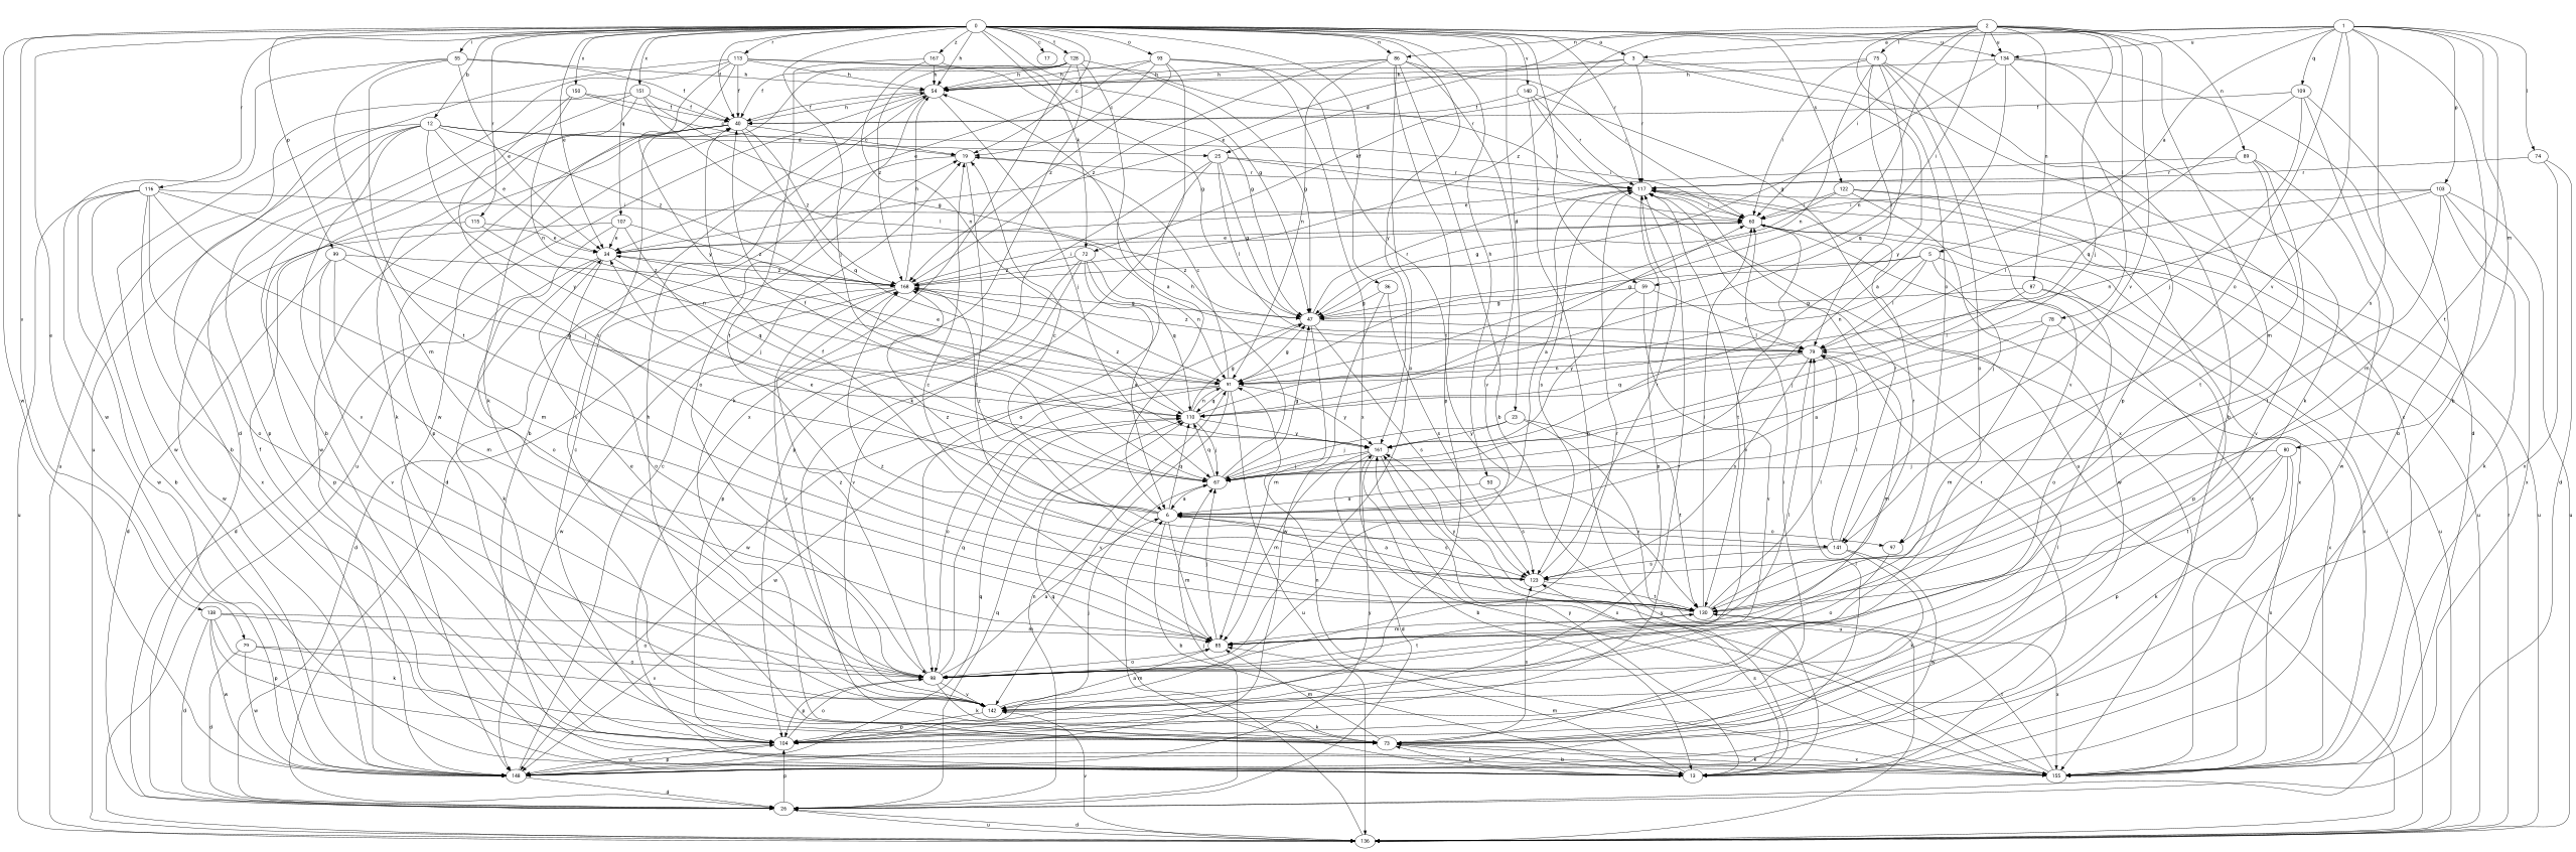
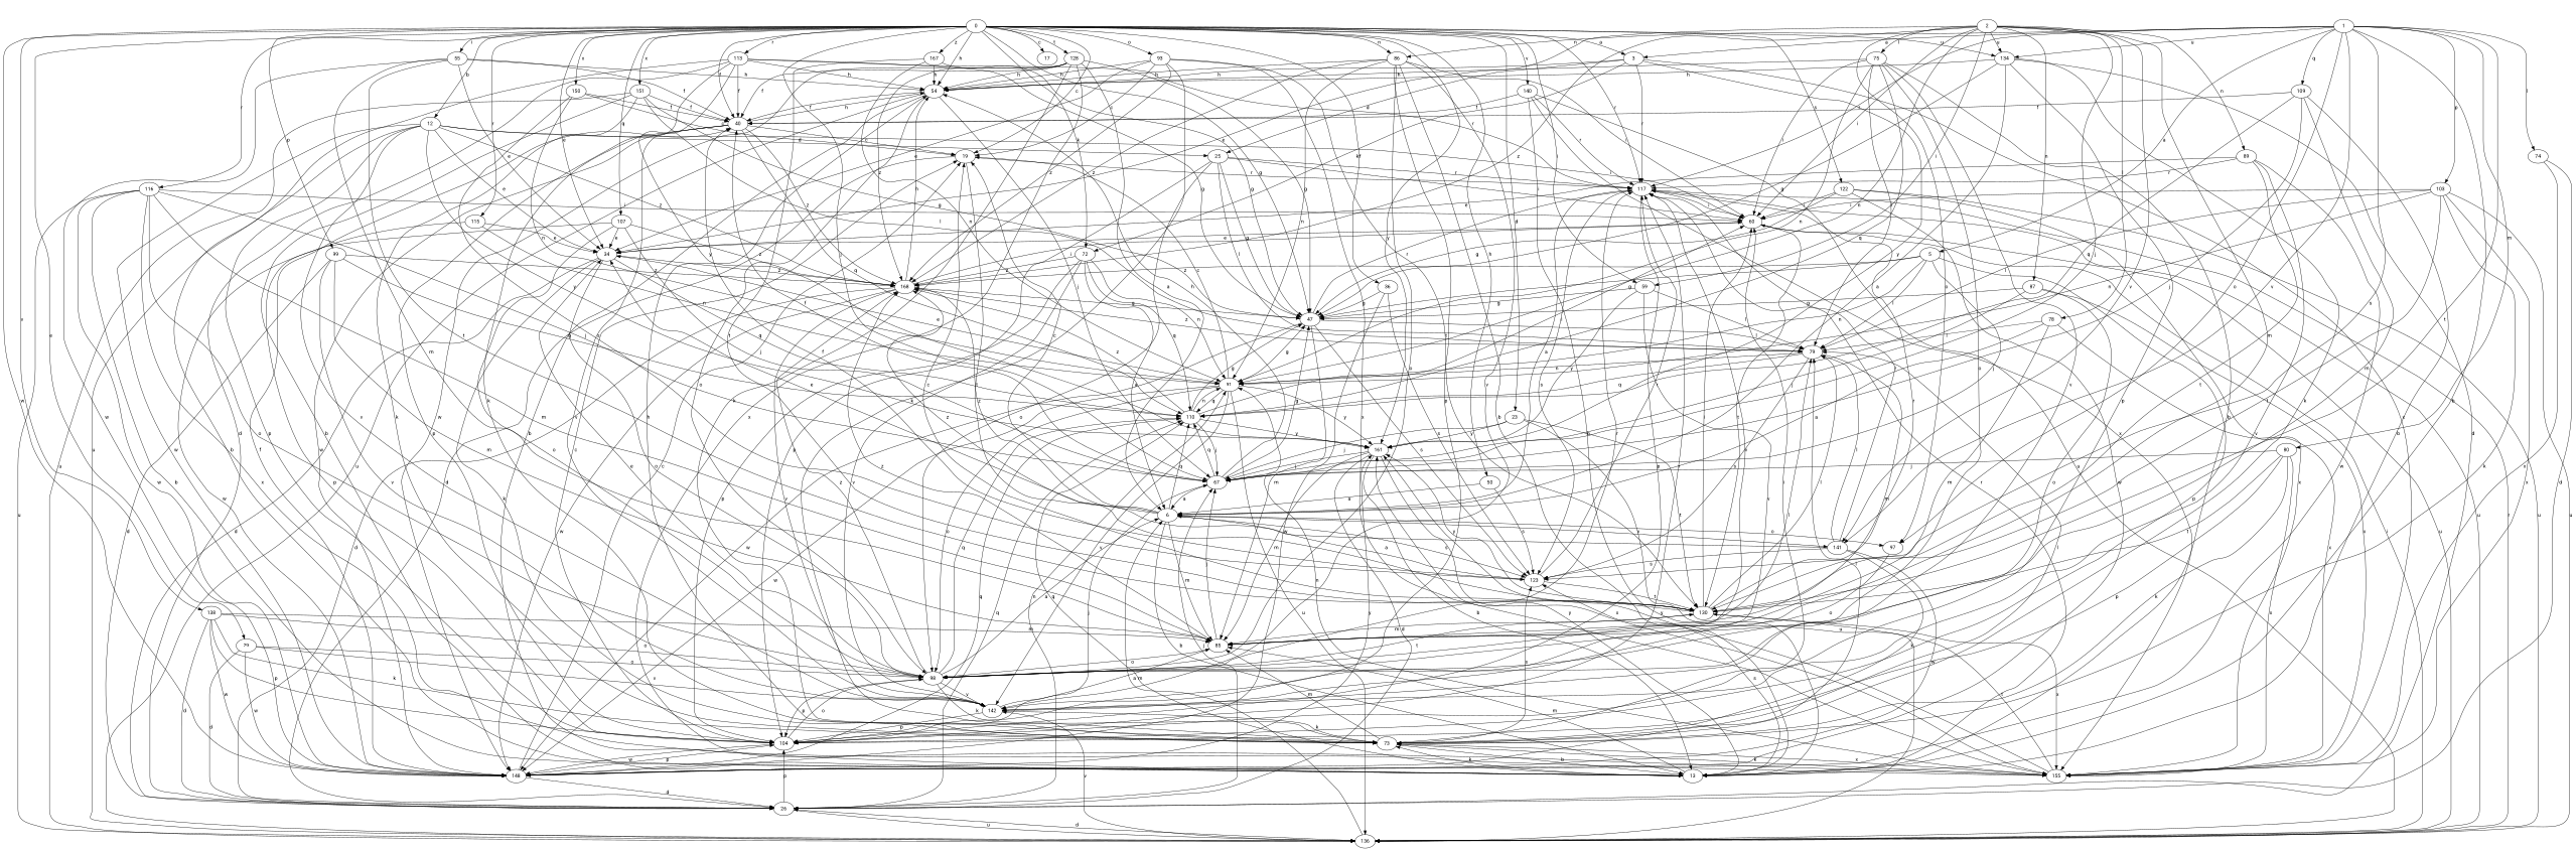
  strict digraph {
    fontname=Roboto
    node [fontname=Roboto]
    edge [fontname=Roboto]
    0
    3
    12
    17
    19
    23
    29
    34
    36
    40
    47
    50
    54
    55
    59
    67
    72
    86
    93
    99
    107
    113
    115
    116
    117
    122
    128
    134
    138
    140
    148
    150
    151
    161
    167
    25
    155
    13
    60
    168
    104
    142
    130
    26
    136
    98
    110
    73
    123
    85
    79
    6
    91
    1
    5
    74
    80
    97
    103
    109
    141
    2
    75
    78
    87
    89
    0 -> 3 [label=a]
    0 -> 12 [label=b]
    0 -> 17 [label=c]
    0 -> 19 [label=c]
    0 -> 23 [label=d]
    0 -> 29 [label=e]
    0 -> 34 [label=e]
    0 -> 36 [label=f]
    0 -> 40 [label=f]
    0 -> 47 [label=g]
    0 -> 50 [label=h]
    0 -> 54 [label=h]
    0 -> 55 [label=i]
    0 -> 59 [label=i]
    0 -> 67 [label=j]
    0 -> 72 [label=k]
    0 -> 86 [label=n]
    0 -> 93 [label=o]
    0 -> 99 [label=p]
    0 -> 107 [label=q]
    0 -> 113 [label=r]
    0 -> 115 [label=r]
    0 -> 116 [label=r]
    0 -> 117 [label=r]
    0 -> 122 [label=s]
    0 -> 128 [label=t]
    0 -> 134 [label=u]
    0 -> 138 [label=v]
    0 -> 140 [label=v]
    0 -> 148 [label=w]
    0 -> 150 [label=x]
    0 -> 151 [label=x]
    0 -> 161 [label=y]
    0 -> 167 [label=z]
    3 -> 54 [label=h]
    3 -> 72 [label=k]
    3 -> 117 [label=r]
    3 -> 161 [label=y]
    3 -> 25 [label=d]
    3 -> 155 [label=x]
    12 -> 34 [label=e]
    12 -> 148 [label=w]
    12 -> 161 [label=y]
    12 -> 25 [label=d]
    12 -> 13 [label=b]
    12 -> 60 [label=i]
    12 -> 168 [label=z]
    12 -> 104 [label=p]
    12 -> 142 [label=v]
    19 -> 117 [label=r]
    19 -> 130 [label=t]
    19 -> 26 [label=d]
    23 -> 67 [label=j]
    23 -> 161 [label=y]
    23 -> 130 [label=t]
    23 -> 136 [label=u]
    29 -> 148 [label=w]
    29 -> 142 [label=v]
    29 -> 26 [label=d]
    29 -> 98 [label=o]
    34 -> 168 [label=z]
    34 -> 26 [label=d]
    34 -> 98 [label=o]
    34 -> 110 [label=q]
    34 -> 73 [label=k]
    36 -> 47 [label=g]
    36 -> 148 [label=w]
    36 -> 123 [label=s]
    40 -> 19 [label=c]
    40 -> 54 [label=h]
    40 -> 148 [label=w]
    40 -> 168 [label=z]
    40 -> 104 [label=p]
    40 -> 142 [label=v]
    40 -> 110 [label=q]
    47 -> 117 [label=r]
    47 -> 148 [label=w]
    47 -> 123 [label=s]
    47 -> 85 [label=m]
    47 -> 79 [label=l]
    50 -> 123 [label=s]
    50 -> 6 [label=a]
    54 -> 40 [label=f]
    54 -> 67 [label=j]
    54 -> 13 [label=b]
    54 -> 136 [label=u]
    54 -> 98 [label=o]
    55 -> 34 [label=e]
    55 -> 40 [label=f]
    55 -> 54 [label=h]
    55 -> 148 [label=w]
    55 -> 130 [label=t]
    55 -> 85 [label=m]
    59 -> 47 [label=g]
    59 -> 161 [label=y]
    59 -> 142 [label=v]
    59 -> 79 [label=l]
    67 -> 40 [label=f]
    67 -> 47 [label=g]
    67 -> 54 [label=h]
    67 -> 110 [label=q]
    67 -> 6 [label=a]
    72 -> 168 [label=z]
    72 -> 104 [label=p]
    72 -> 142 [label=v]
    72 -> 110 [label=q]
    72 -> 6 [label=a]
    72 -> 91 [label=n]
    86 -> 54 [label=h]
    86 -> 13 [label=b]
    86 -> 60 [label=i]
    86 -> 168 [label=z]
    86 -> 104 [label=p]
    86 -> 142 [label=v]
    86 -> 98 [label=o]
    86 -> 91 [label=n]
    93 -> 19 [label=c]
    93 -> 34 [label=e]
    93 -> 54 [label=h]
    93 -> 155 [label=x]
    93 -> 168 [label=z]
    93 -> 130 [label=t]
    93 -> 73 [label=k]
    99 -> 168 [label=z]
    99 -> 142 [label=v]
    99 -> 26 [label=d]
    99 -> 110 [label=q]
    99 -> 85 [label=m]
    107 -> 34 [label=e]
    107 -> 67 [label=j]
    107 -> 148 [label=w]
    107 -> 168 [label=z]
    107 -> 98 [label=o]
    113 -> 40 [label=f]
    113 -> 47 [label=g]
    113 -> 54 [label=h]
    113 -> 117 [label=r]
    113 -> 161 [label=y]
    113 -> 26 [label=d]
    113 -> 136 [label=u]
    113 -> 73 [label=k]
    115 -> 34 [label=e]
    115 -> 104 [label=p]
    115 -> 91 [label=n]
    116 -> 67 [label=j]
    116 -> 148 [label=w]
    116 -> 155 [label=x]
    116 -> 13 [label=b]
    116 -> 60 [label=i]
    116 -> 136 [label=u]
    116 -> 98 [label=o]
    116 -> 85 [label=m]
    117 -> 60 [label=i]
    117 -> 104 [label=p]
    117 -> 142 [label=v]
    117 -> 136 [label=u]
    117 -> 123 [label=s]
    117 -> 6 [label=a]
    122 -> 47 [label=g]
    122 -> 148 [label=w]
    122 -> 155 [label=x]
    122 -> 60 [label=i]
    122 -> 136 [label=u]
    128 -> 40 [label=f]
    128 -> 47 [label=g]
    128 -> 54 [label=h]
    128 -> 148 [label=w]
    128 -> 155 [label=x]
    128 -> 168 [label=z]
    128 -> 73 [label=k]
    128 -> 6 [label=a]
    134 -> 47 [label=g]
    134 -> 54 [label=h]
    134 -> 104 [label=p]
    134 -> 26 [label=d]
    134 -> 73 [label=k]
    134 -> 6 [label=a]
    138 -> 148 [label=w]
    138 -> 104 [label=p]
    138 -> 26 [label=d]
    138 -> 98 [label=o]
    138 -> 73 [label=k]
    138 -> 85 [label=m]
    140 -> 40 [label=f]
    140 -> 117 [label=r]
    140 -> 155 [label=x]
    140 -> 13 [label=b]
    140 -> 136 [label=u]
    148 -> 19 [label=c]
    148 -> 40 [label=f]
    148 -> 161 [label=y]
    148 -> 104 [label=p]
    148 -> 26 [label=d]
    148 -> 110 [label=q]
    148 -> 79 [label=l]
    150 -> 19 [label=c]
    150 -> 40 [label=f]
    150 -> 123 [label=s]
    150 -> 91 [label=n]
    151 -> 40 [label=f]
    151 -> 47 [label=g]
    151 -> 13 [label=b]
    151 -> 136 [label=u]
    151 -> 73 [label=k]
    151 -> 79 [label=l]
    161 -> 67 [label=j]
    161 -> 155 [label=x]
    161 -> 13 [label=b]
    161 -> 26 [label=d]
    161 -> 85 [label=m]
    167 -> 47 [label=g]
    167 -> 54 [label=h]
    167 -> 130 [label=t]
    167 -> 91 [label=n]
    25 -> 47 [label=g]
    25 -> 117 [label=r]
    25 -> 60 [label=i]
    25 -> 104 [label=p]
    25 -> 98 [label=o]
    25 -> 79 [label=l]
    155 -> 161 [label=y]
    155 -> 130 [label=t]
    155 -> 73 [label=k]
    155 -> 91 [label=n]
    13 -> 117 [label=r]
    13 -> 161 [label=y]
    13 -> 110 [label=q]
    13 -> 73 [label=k]
    13 -> 123 [label=s]
    13 -> 85 [label=m]
    60 -> 34 [label=e]
-   60 -> 155 [label=x]
    60 -> 130 [label=t]
    60 -> 136 [label=u]
    168 -> 47 [label=g]
    168 -> 54 [label=h]
    168 -> 148 [label=w]
    168 -> 60 [label=i]
    168 -> 142 [label=v]
    168 -> 26 [label=d]
    104 -> 19 [label=c]
    104 -> 67 [label=j]
    104 -> 117 [label=r]
    104 -> 148 [label=w]
    104 -> 98 [label=o]
    142 -> 104 [label=p]
    142 -> 73 [label=k]
    142 -> 85 [label=m]
    130 -> 19 [label=c]
    130 -> 117 [label=r]
    130 -> 161 [label=y]
    130 -> 155 [label=x]
    130 -> 60 [label=i]
    130 -> 85 [label=m]
    130 -> 79 [label=l]
    26 -> 67 [label=j]
    26 -> 104 [label=p]
    26 -> 136 [label=u]
    26 -> 110 [label=q]
    26 -> 91 [label=n]
    136 -> 117 [label=r]
    136 -> 60 [label=i]
    136 -> 142 [label=v]
    136 -> 26 [label=d]
    136 -> 6 [label=a]
    98 -> 34 [label=e]
    98 -> 117 [label=r]
    98 -> 168 [label=z]
    98 -> 104 [label=p]
    98 -> 142 [label=v]
    98 -> 130 [label=t]
    98 -> 110 [label=q]
    98 -> 73 [label=k]
    98 -> 79 [label=l]
    98 -> 6 [label=a]
    110 -> 47 [label=g]
    110 -> 67 [label=j]
    110 -> 161 [label=y]
    110 -> 60 [label=i]
    110 -> 168 [label=z]
    110 -> 91 [label=n]
    73 -> 54 [label=h]
    73 -> 155 [label=x]
    73 -> 13 [label=b]
    73 -> 60 [label=i]
    73 -> 123 [label=s]
    73 -> 85 [label=m]
    73 -> 79 [label=l]
    123 -> 40 [label=f]
    123 -> 117 [label=r]
    123 -> 130 [label=t]
    123 -> 6 [label=a]
    85 -> 67 [label=j]
    85 -> 168 [label=z]
    85 -> 98 [label=o]
    79 -> 168 [label=z]
    79 -> 110 [label=q]
    79 -> 123 [label=s]
    79 -> 85 [label=m]
    79 -> 91 [label=n]
    6 -> 19 [label=c]
    6 -> 34 [label=e]
    6 -> 13 [label=b]
    6 -> 168 [label=z]
    6 -> 110 [label=q]
    6 -> 123 [label=s]
    6 -> 85 [label=m]
    6 -> 97 [label=o]
    6 -> 141 [label=v]
    91 -> 19 [label=c]
    91 -> 34 [label=e]
    91 -> 47 [label=g]
    91 -> 148 [label=w]
    91 -> 161 [label=y]
    91 -> 142 [label=v]
    91 -> 136 [label=u]
    91 -> 98 [label=o]
    91 -> 110 [label=q]
    1 -> 3 [label=a]
    1 -> 86 [label=n]
    1 -> 134 [label=u]
    1 -> 13 [label=b]
    1 -> 130 [label=t]
    1 -> 123 [label=s]
    1 -> 5 [label=a]
    1 -> 74 [label=l]
    1 -> 80 [label=m]
    1 -> 97 [label=o]
    1 -> 103 [label=p]
    1 -> 109 [label=q]
    1 -> 141 [label=v]
    5 -> 47 [label=g]
    5 -> 67 [label=j]
    5 -> 168 [label=z]
    5 -> 104 [label=p]
    5 -> 79 [label=l]
    5 -> 91 [label=n]
-   74 -> 117 [label=r]
+   1 -> 117 [label=r]
    74 -> 155 [label=x]
    74 -> 26 [label=d]
    80 -> 67 [label=j]
    80 -> 155 [label=x]
    80 -> 104 [label=p]
    80 -> 130 [label=t]
    80 -> 73 [label=k]
    97 -> 98 [label=o]
    103 -> 155 [label=x]
    103 -> 60 [label=i]
    103 -> 130 [label=t]
    103 -> 136 [label=u]
    103 -> 73 [label=k]
    103 -> 79 [label=l]
    103 -> 91 [label=n]
    109 -> 40 [label=f]
    109 -> 67 [label=j]
    109 -> 13 [label=b]
    109 -> 110 [label=q]
    109 -> 85 [label=m]
    141 -> 117 [label=r]
    141 -> 148 [label=w]
    141 -> 168 [label=z]
    141 -> 73 [label=k]
    141 -> 123 [label=s]
    141 -> 79 [label=l]
    2 -> 34 [label=e]
    2 -> 59 [label=i]
    2 -> 67 [label=j]
    2 -> 134 [label=u]
    2 -> 60 [label=i]
    2 -> 168 [label=z]
    2 -> 85 [label=m]
    2 -> 91 [label=n]
    2 -> 97 [label=o]
    2 -> 141 [label=v]
    2 -> 75 [label=l]
    2 -> 78 [label=l]
    2 -> 87 [label=n]
    2 -> 89 [label=n]
    75 -> 54 [label=h]
    75 -> 13 [label=b]
    75 -> 60 [label=i]
    75 -> 142 [label=v]
    75 -> 98 [label=o]
    75 -> 110 [label=q]
    75 -> 79 [label=l]
    75 -> 91 [label=n]
    78 -> 155 [label=x]
    78 -> 85 [label=m]
    78 -> 79 [label=l]
    78 -> 6 [label=a]
    87 -> 47 [label=g]
    87 -> 67 [label=j]
    87 -> 155 [label=x]
    87 -> 98 [label=o]
    89 -> 34 [label=e]
    89 -> 117 [label=r]
    89 -> 148 [label=w]
    89 -> 142 [label=v]
    89 -> 130 [label=t]
  }
